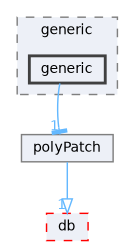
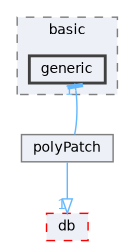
  digraph {
    compound=true
    node [fillcolor="#edf0f7" fontname=Helvetica fontsize=10 shape=box]
    edge [color=steelblue1 fontcolor=steelblue1 fontname=Helvetica fontsize=10 headlabel=1 labeldistance=1.5 labelfontname=Helvetica labelfontsize=10]
    n1 [color=grey25 height=0.2 label=generic style="filled,bold" width=0.4]
    n2 [color=grey50 height=0.2 label=polyPatch style=filled width=0.4]
    n3 [color=red height=0.2 label=db style="filled,dashed" width=0.4]
    subgraph cluster_1 {
      bgcolor="#edf0f7"
      fontname=Helvetica
      fontsize=10
-     label=generic
+     label=basic
      pencolor=grey50
      style="filled,dashed"
      n1
    }
-   n1 -> n2 [arrowhead=tee]
+   n2 -> n1 [arrowhead=tee]
    n2 -> n3 [arrowhead=onormal]
  }
